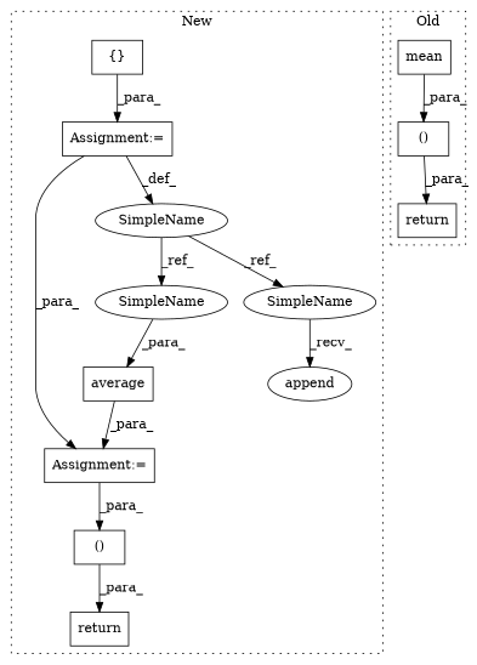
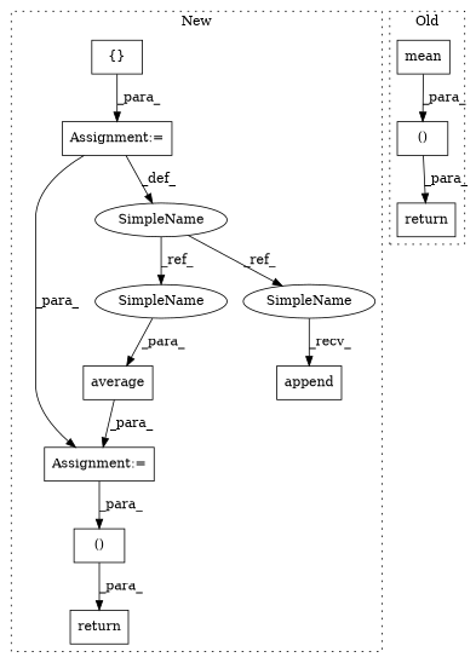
  digraph {
    node [a=32 l=11 shape=box]
    n1 [l="8,1" label=average s="17796,17826"]
    n2 [a=7 l=1 label="Assignment:=" s=17789]
    n3 [a=106 l=32 label="()" s=17845]
    n4 [a=4 l=2 label="{}" s=16688]
    n5 [a=42 label=SimpleName s=16667 shape=ellipse]
-   n6 [l="7,1" label=append s="17598,17607" shape=ellipse]
+   n6 [l="7,1" label=append s="17598,17607"]
    n7 [a=7 l=1 label="Assignment:=" s=16678]
    n8 [a=41 l=12 label=return s=17833]
    n9 [a=42 label=SimpleName s=17815 shape=ellipse]
    n10 [a=42 label=SimpleName s=17586 shape=ellipse]
    n11 [a=106 l=46 label="()" s=17606]
    n12 [l="5,1" label=mean s="17612,17627"]
    n13 [a=41 l=12 label=return s=17594]
    subgraph cluster_1 {
      label=New
      style=dotted
      n1
      n2
      n3
      n4
      n5
      n6
      n7
      n8
      n9
      n10
    }
    subgraph cluster_2 {
      label=Old
      style=dotted
      n11
      n12
      n13
    }
    n1 -> n2 [label=_para_]
    n2 -> n3 [label=_para_]
    n3 -> n8 [label=_para_]
    n4 -> n7 [label=_para_]
    n5 -> n9 [label=_ref_]
    n5 -> n10 [label=_ref_]
    n7 -> n2 [label=_para_]
    n7 -> n5 [label=_def_]
    n9 -> n1 [label=_para_]
    n10 -> n6 [label=_recv_]
    n11 -> n13 [label=_para_]
    n12 -> n11 [label=_para_]
  }
